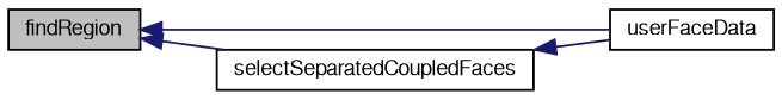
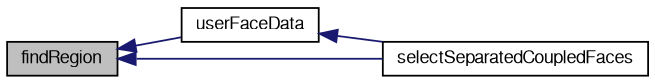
  digraph {
    rankdir=LR
    node [color=black fontname=FreeSans fontsize=10 shape=record]
    edge [color=midnightblue dir=back fontname=FreeSans fontsize=10 labelfontname=FreeSans labelfontsize=10 style=solid]
    n1 [fillcolor=grey75 fontcolor=black height=0.2 label=findRegion style=filled width=0.4]
    n2 [height=0.2 label=userFaceData width=0.4]
    n3 [height=0.2 label=selectSeparatedCoupledFaces width=0.4]
    n1 -> n2
    n1 -> n3
-   n3 -> n2
+   n2 -> n3
  }
